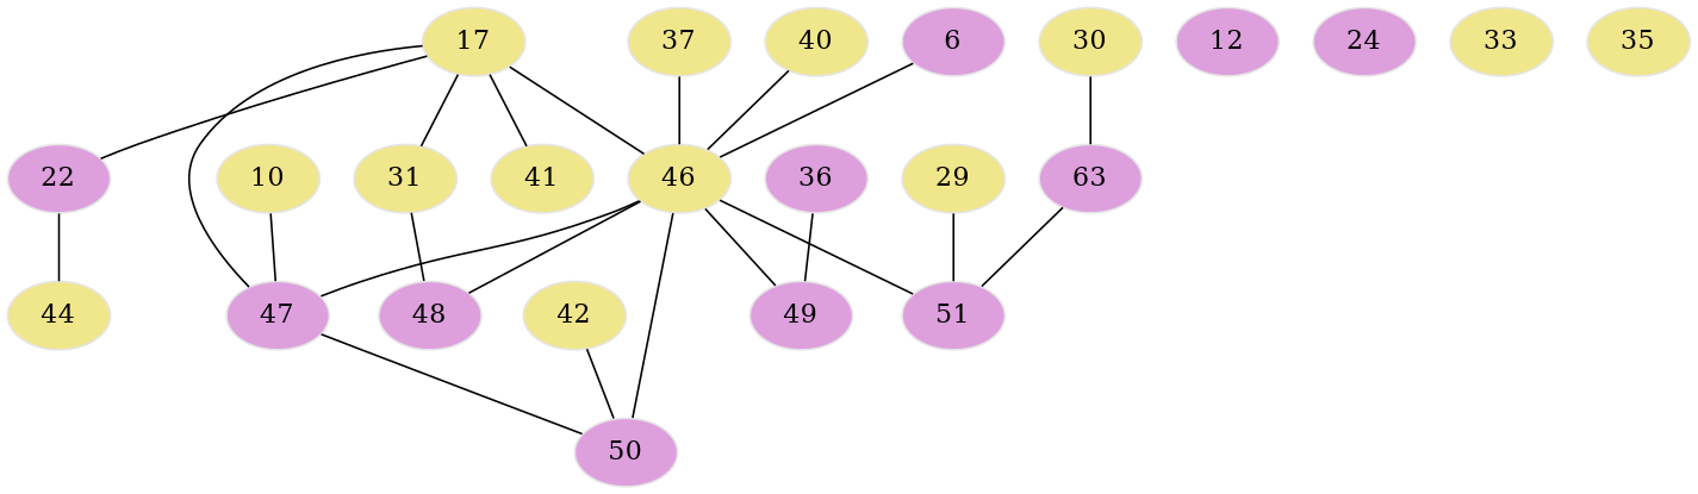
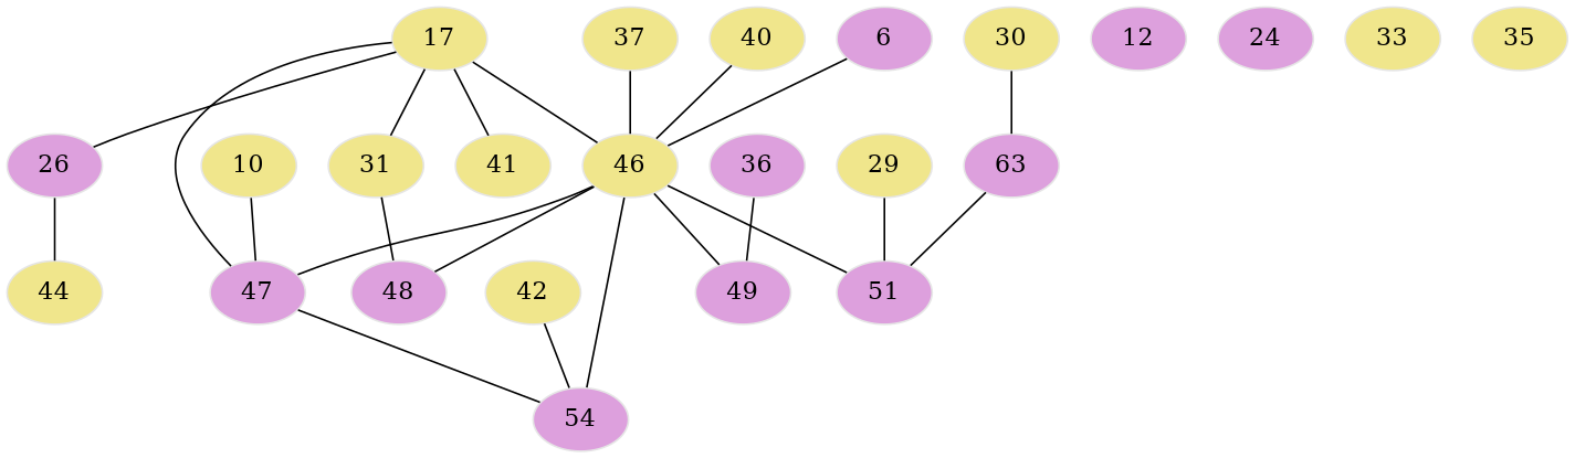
  graph {
    node [color=gray90 fillcolor=khaki style=filled]
    46 [super="+28+19+40"]
    47 [fillcolor=plum super="+4"]
    51 [fillcolor=plum super="+32"]
    48 [fillcolor=plum]
    49 [fillcolor=plum]
-   50 [fillcolor=plum]
+   50 [fillcolor=plum label=54]
    6 [fillcolor=plum]
    10
    12 [fillcolor=plum]
    17 [super="+14"]
-   26 [fillcolor=plum super="+13+8+21" label=22]
+   26 [fillcolor=plum super="+13+8+21"]
    31
    41
    44
    24 [fillcolor=plum super="+15"]
    29
    33
    35
    36 [fillcolor=plum]
    37 [super="+11+30"]
    n21 [fillcolor=plum label=63 super="+25+27+7"]
    n22 [label=30]
    42
    n24 [label=40]
    46 -- 47
    46 -- 51
    46 -- 48
    46 -- 49
    46 -- 50 [weight=3]
    47 -- 50 [weight=2]
    6 -- 46
    10 -- 47
    17 -- 46 [weight=3]
    17 -- 47 [weight=2]
    17 -- 26
    17 -- 31
    17 -- 41
    26 -- 44
    31 -- 48
    29 -- 51
    36 -- 49
    37 -- 46 [weight=3]
    n21 -- 51
    n22 -- n21
    42 -- 50
    n24 -- 46
  }
